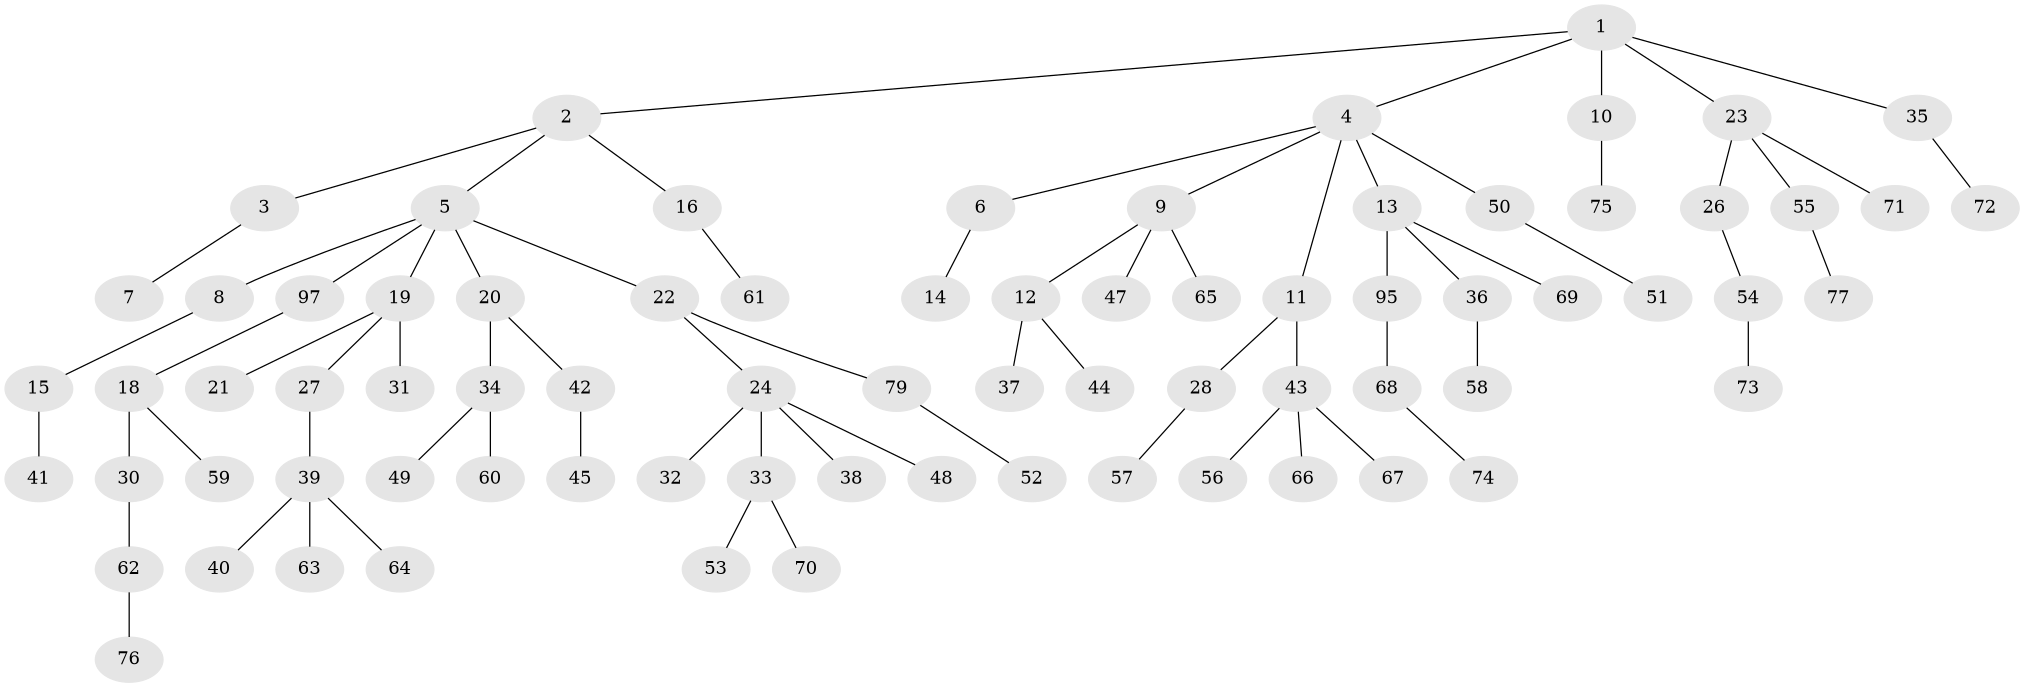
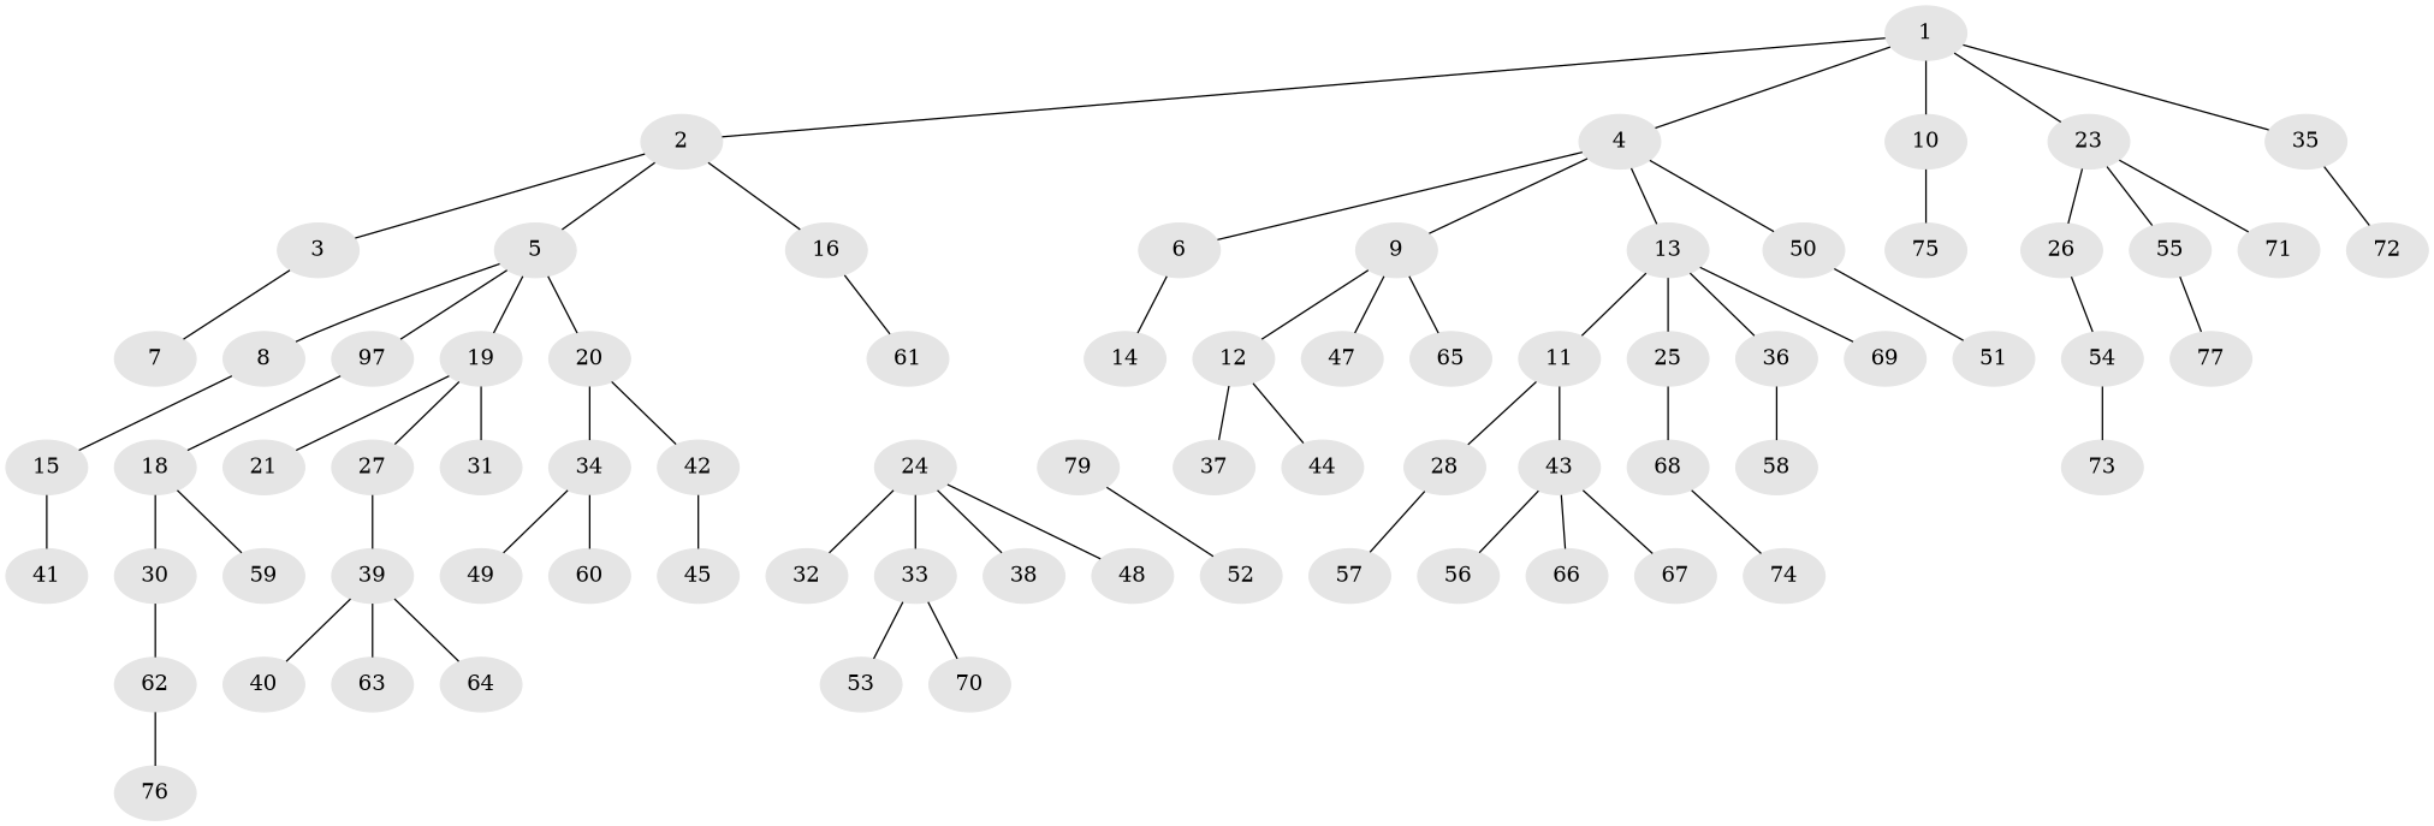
  graph {
    node [color=gray90 style=filled]
    1
    2
    4
    10
    23
    35
    3
    5
    16
    6
    9
    11
    13
    50
    75
    26
    55
    71
    72
    7
    8
    n22 [label=97]
    19
    20
-   22
    61
    14
    12
    47
    65
    28
    43
-   25 [label=95]
+   25
    36
    69
    51
    15
    18
    21
    27
    31
    34
    42
    24
    n45 [label=79]
    41
    37
    44
    57
    56
    66
    67
    68
    58
    30
    59
    62
    39
    49
    60
    45
    32
    33
    38
    48
    52
    54
    77
    53
    70
    74
    73
    40
    63
    64
    76
    1 -- 2
    1 -- 4
    1 -- 10
    1 -- 23
    1 -- 35
    2 -- 3
    2 -- 5
    2 -- 16
    4 -- 6
    4 -- 9
-   4 -- 11
+   13 -- 11
    4 -- 13
    4 -- 50
    10 -- 75
    23 -- 26
    23 -- 55
    23 -- 71
    35 -- 72
    3 -- 7
    5 -- 8
    5 -- n22
    5 -- 19
    5 -- 20
-   5 -- 22
    16 -- 61
    6 -- 14
    9 -- 12
    9 -- 47
    9 -- 65
    11 -- 28
    11 -- 43
    13 -- 25
    13 -- 36
    13 -- 69
    50 -- 51
    26 -- 54
    55 -- 77
    8 -- 15
    n22 -- 18
    19 -- 21
    19 -- 27
    19 -- 31
    20 -- 34
    20 -- 42
-   22 -- 24
-   22 -- n45
    12 -- 37
    12 -- 44
    28 -- 57
    43 -- 56
    43 -- 66
    43 -- 67
    25 -- 68
    36 -- 58
    15 -- 41
    18 -- 30
    18 -- 59
    27 -- 39
    34 -- 49
    34 -- 60
    42 -- 45
    24 -- 32
    24 -- 33
    24 -- 38
    24 -- 48
    n45 -- 52
    68 -- 74
    30 -- 62
    62 -- 76
    39 -- 40
    39 -- 63
    39 -- 64
    33 -- 53
    33 -- 70
    54 -- 73
  }
